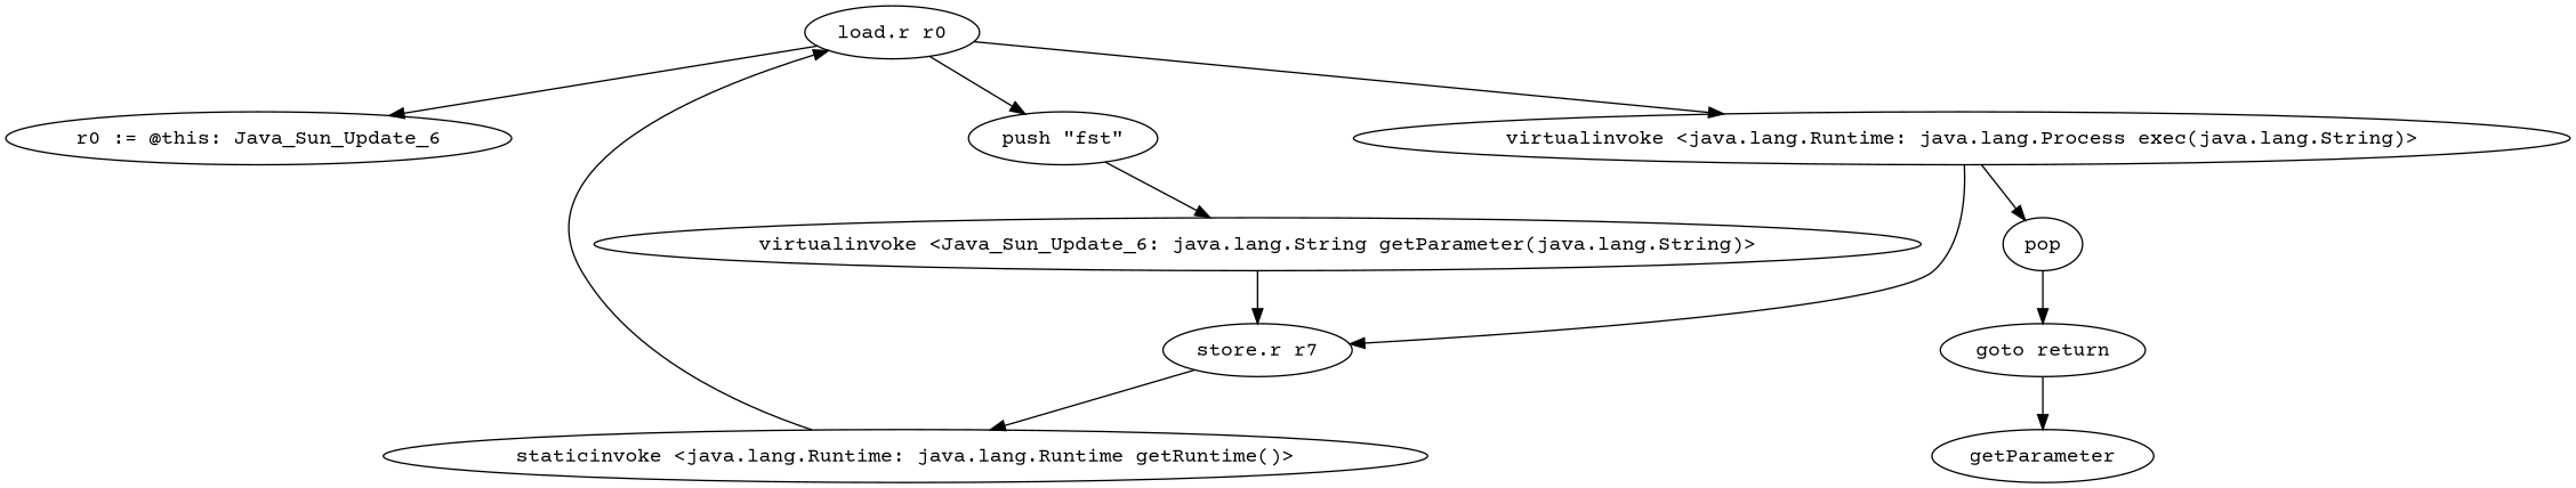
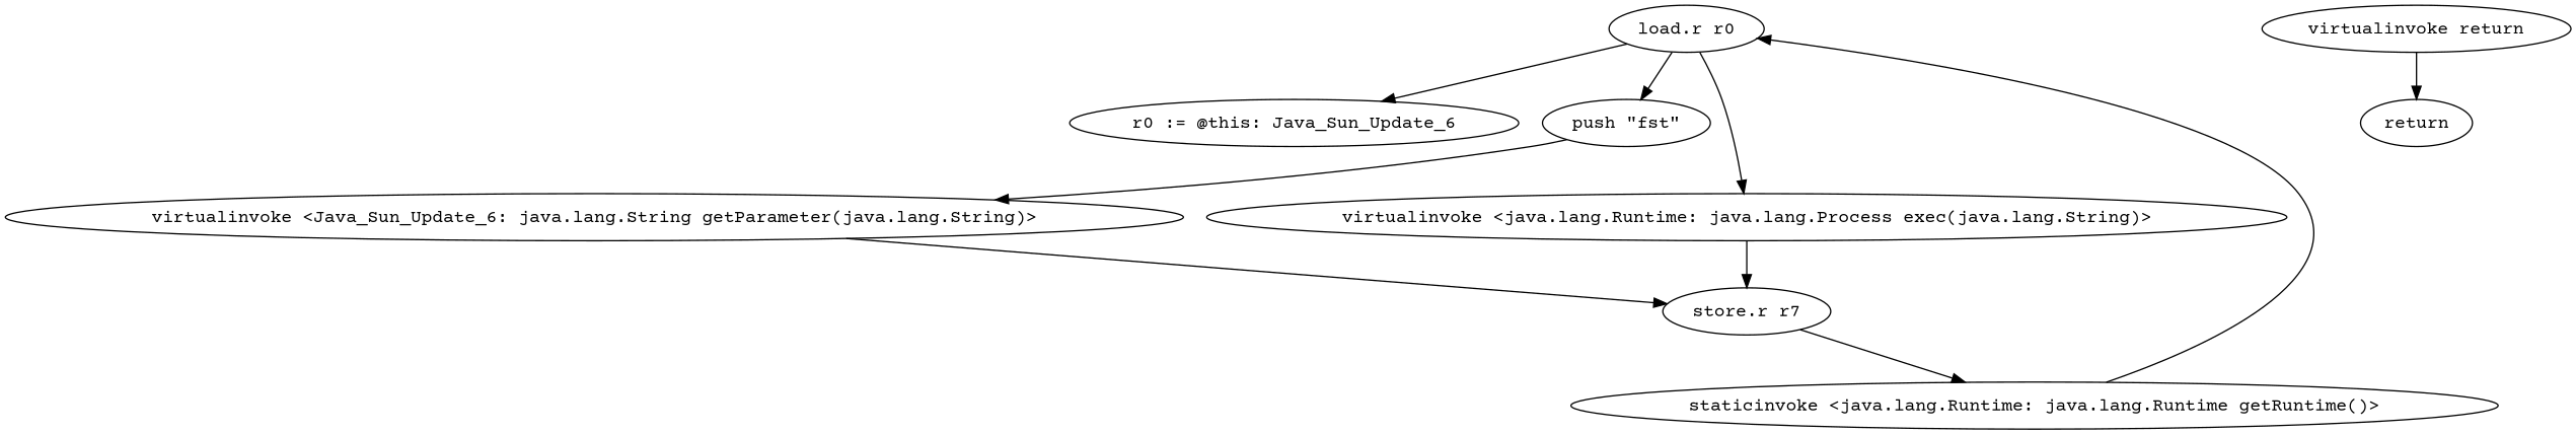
  digraph {
    fontname="Courier Prime"
    node [fontname="Courier Prime"]
    edge [fontname="Courier Prime"]
    "load.r r0"
    "r0 := @this: Java_Sun_Update_6"
    "push \"fst\""
    "virtualinvoke <java.lang.Runtime: java.lang.Process exec(java.lang.String)>"
    "virtualinvoke <Java_Sun_Update_6: java.lang.String getParameter(java.lang.String)>"
    n6 [label="store.r r7"]
-   pop
    "staticinvoke <java.lang.Runtime: java.lang.Runtime getRuntime()>"
-   "goto return"
-   return [label=getParameter]
+   "goto return" [label="virtualinvoke return"]
+   return
    "load.r r0" -> "r0 := @this: Java_Sun_Update_6"
    "load.r r0" -> "push \"fst\""
    "load.r r0" -> "virtualinvoke <java.lang.Runtime: java.lang.Process exec(java.lang.String)>"
    "push \"fst\"" -> "virtualinvoke <Java_Sun_Update_6: java.lang.String getParameter(java.lang.String)>"
    "virtualinvoke <java.lang.Runtime: java.lang.Process exec(java.lang.String)>" -> n6
-   "virtualinvoke <java.lang.Runtime: java.lang.Process exec(java.lang.String)>" -> pop
    "virtualinvoke <Java_Sun_Update_6: java.lang.String getParameter(java.lang.String)>" -> n6
    n6 -> "staticinvoke <java.lang.Runtime: java.lang.Runtime getRuntime()>"
-   pop -> "goto return"
    "staticinvoke <java.lang.Runtime: java.lang.Runtime getRuntime()>" -> "load.r r0"
    "goto return" -> return
  }
